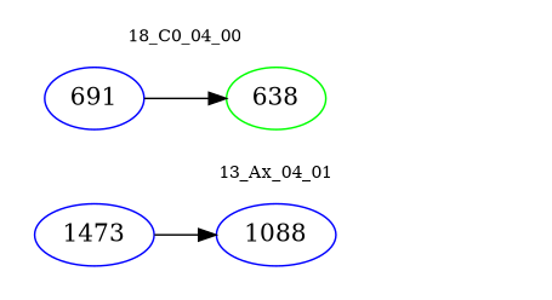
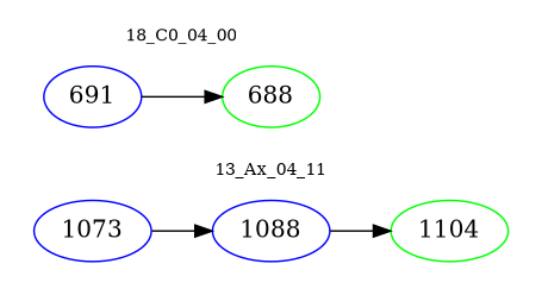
  digraph {
    rankdir=LR
    node [color=blue]
    edge [color=black]
    n1 [label=1088]
-   n2 [label=1473]
+   n2 [label=1073]
+   n3 [color=green label=1104]
    n4 [label=691]
-   n5 [color=green label=638]
+   n5 [color=green label=688]
    subgraph cluster_1 {
      color=white
      fontsize=10
-     label="13_Ax_04_01"
+     label="13_Ax_04_11"
      n1
      n2
+     n3
    }
    subgraph cluster_2 {
      color=white
      fontsize=10
      label="18_C0_04_00"
      n4
      n5
    }
+   n1 -> n3
    n2 -> n1
    n4 -> n5
  }
